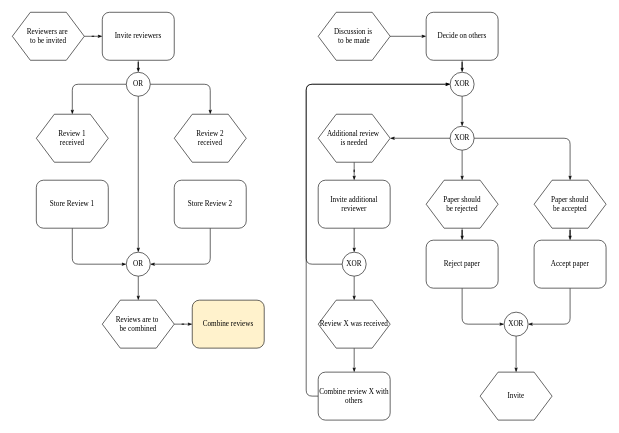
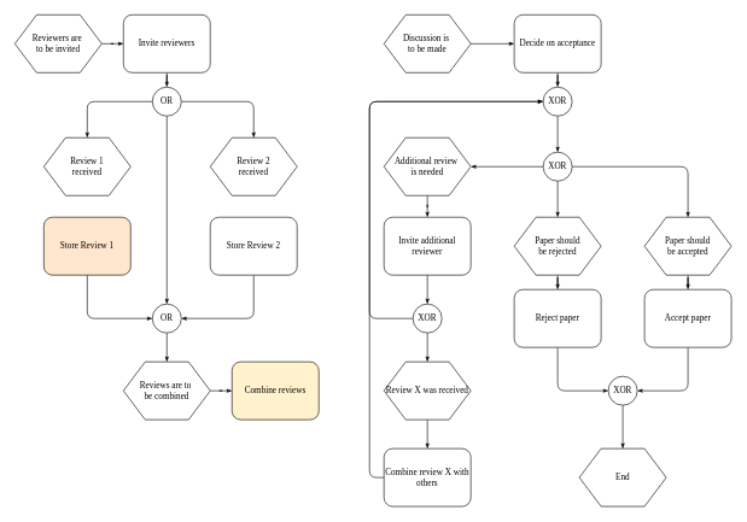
  <mxCell id="0" />
  <mxCell id="1" parent="0" />
  <mxCell id="2" style="edgeStyle=orthogonalEdgeStyle;rounded=1;html=1;labelBackgroundColor=none;startArrow=none;startFill=0;startSize=5;endArrow=classicThin;endFill=1;endSize=5;jettySize=auto;orthogonalLoop=1;strokeWidth=1;fontFamily=Verdana;fontSize=8" parent="1" source="3" target="5" edge="1"><mxGeometry relative="1" as="geometry" /></mxCell>
  <mxCell id="3" value="Reviewers are&amp;nbsp;&lt;div&gt;to&amp;nbsp;&lt;span&gt;be invited&lt;/span&gt;&lt;/div&gt;" style="shape=hexagon;perimeter=hexagonPerimeter;whiteSpace=wrap;html=1;rounded=0;shadow=0;labelBackgroundColor=none;strokeWidth=1;fontFamily=Verdana;fontSize=12;align=center;" parent="1" vertex="1"><mxGeometry x="20" y="20" width="120" height="80" as="geometry" /></mxCell>
  <mxCell id="4" style="edgeStyle=orthogonalEdgeStyle;rounded=1;html=1;labelBackgroundColor=none;startArrow=none;startFill=0;startSize=5;endArrow=classicThin;endFill=1;endSize=5;jettySize=auto;orthogonalLoop=1;strokeWidth=1;fontFamily=Verdana;fontSize=8" parent="1" source="5" target="9" edge="1"><mxGeometry relative="1" as="geometry" /></mxCell>
  <mxCell id="5" value="Invite reviewers" style="rounded=1;whiteSpace=wrap;html=1;shadow=0;labelBackgroundColor=none;strokeWidth=1;fontFamily=Verdana;fontSize=12;align=center;" parent="1" vertex="1"><mxGeometry x="170" y="20" width="120" height="80" as="geometry" /></mxCell>
  <mxCell id="6" style="edgeStyle=orthogonalEdgeStyle;rounded=1;html=1;labelBackgroundColor=none;startArrow=none;startFill=0;startSize=5;endArrow=classicThin;endFill=1;endSize=5;jettySize=auto;orthogonalLoop=1;strokeWidth=1;fontFamily=Verdana;fontSize=8" parent="1" source="9" target="11" edge="1"><mxGeometry relative="1" as="geometry" /></mxCell>
  <mxCell id="7" style="edgeStyle=orthogonalEdgeStyle;rounded=1;html=1;labelBackgroundColor=none;startArrow=none;startFill=0;startSize=5;endArrow=classicThin;endFill=1;endSize=5;jettySize=auto;orthogonalLoop=1;strokeWidth=1;fontFamily=Verdana;fontSize=8" parent="1" source="9" target="10" edge="1"><mxGeometry relative="1" as="geometry" /></mxCell>
  <mxCell id="8" style="edgeStyle=orthogonalEdgeStyle;rounded=1;html=1;labelBackgroundColor=none;startArrow=none;startFill=0;startSize=5;endArrow=classicThin;endFill=1;endSize=5;jettySize=auto;orthogonalLoop=1;strokeWidth=1;fontFamily=Verdana;fontSize=12" parent="1" source="9" target="17" edge="1"><mxGeometry relative="1" as="geometry" /></mxCell>
  <mxCell id="9" value="OR" style="ellipse;whiteSpace=wrap;html=1;rounded=1;shadow=0;labelBackgroundColor=none;strokeWidth=1;fontFamily=Verdana;fontSize=12;align=center;" parent="1" vertex="1"><mxGeometry x="210" y="120" width="40" height="40" as="geometry" /></mxCell>
  <mxCell id="10" value="Review 1&lt;div&gt;received&lt;/div&gt;" style="shape=hexagon;perimeter=hexagonPerimeter;whiteSpace=wrap;html=1;rounded=0;shadow=0;labelBackgroundColor=none;strokeWidth=1;fontFamily=Verdana;fontSize=12;align=center;" parent="1" vertex="1"><mxGeometry x="60" y="190" width="120" height="80" as="geometry" /></mxCell>
  <mxCell id="11" value="Review 2&lt;div&gt;received&lt;/div&gt;" style="shape=hexagon;perimeter=hexagonPerimeter;whiteSpace=wrap;html=1;rounded=0;shadow=0;labelBackgroundColor=none;strokeWidth=1;fontFamily=Verdana;fontSize=12;align=center;" parent="1" vertex="1"><mxGeometry x="290" y="190" width="120" height="80" as="geometry" /></mxCell>
  <mxCell id="12" style="edgeStyle=orthogonalEdgeStyle;rounded=1;html=1;labelBackgroundColor=none;startArrow=none;startFill=0;startSize=5;endArrow=classicThin;endFill=1;endSize=5;jettySize=auto;orthogonalLoop=1;strokeWidth=1;fontFamily=Verdana;fontSize=8" parent="1" source="13" target="17" edge="1"><mxGeometry relative="1" as="geometry"><Array as="points"><mxPoint x="120" y="440" /></Array></mxGeometry></mxCell>
- <mxCell id="13" value="Store Review 1" style="rounded=1;whiteSpace=wrap;html=1;shadow=0;labelBackgroundColor=none;strokeWidth=1;fontFamily=Verdana;fontSize=12;align=center;" parent="1" vertex="1"><mxGeometry x="60" y="300" width="120" height="80" as="geometry" /></mxCell>
+ <mxCell id="13" value="Store Review 1" style="rounded=1;whiteSpace=wrap;html=1;shadow=0;labelBackgroundColor=none;strokeWidth=1;fontFamily=Verdana;fontSize=12;align=center;fillColor=#ffe6cc;" parent="1" vertex="1"><mxGeometry x="60" y="300" width="120" height="80" as="geometry" /></mxCell>
  <mxCell id="14" style="edgeStyle=orthogonalEdgeStyle;rounded=1;html=1;labelBackgroundColor=none;startArrow=none;startFill=0;startSize=5;endArrow=classicThin;endFill=1;endSize=5;jettySize=auto;orthogonalLoop=1;strokeWidth=1;fontFamily=Verdana;fontSize=8" parent="1" source="15" target="17" edge="1"><mxGeometry relative="1" as="geometry"><Array as="points"><mxPoint x="350" y="440" /></Array></mxGeometry></mxCell>
  <mxCell id="15" value="Store Review 2" style="rounded=1;whiteSpace=wrap;html=1;shadow=0;labelBackgroundColor=none;strokeWidth=1;fontFamily=Verdana;fontSize=12;align=center;" parent="1" vertex="1"><mxGeometry x="290" y="300" width="120" height="80" as="geometry" /></mxCell>
  <mxCell id="16" style="edgeStyle=orthogonalEdgeStyle;rounded=1;html=1;labelBackgroundColor=none;startArrow=none;startFill=0;startSize=5;endArrow=classicThin;endFill=1;endSize=5;jettySize=auto;orthogonalLoop=1;strokeWidth=1;fontFamily=Verdana;fontSize=8" parent="1" source="17" target="19" edge="1"><mxGeometry relative="1" as="geometry" /></mxCell>
  <mxCell id="17" value="OR" style="ellipse;whiteSpace=wrap;html=1;rounded=1;shadow=0;labelBackgroundColor=none;strokeWidth=1;fontFamily=Verdana;fontSize=12;align=center;" parent="1" vertex="1"><mxGeometry x="210" y="420" width="40" height="40" as="geometry" /></mxCell>
  <mxCell id="18" style="edgeStyle=orthogonalEdgeStyle;rounded=1;html=1;labelBackgroundColor=none;startArrow=none;startFill=0;startSize=5;endArrow=classicThin;endFill=1;endSize=5;jettySize=auto;orthogonalLoop=1;strokeWidth=1;fontFamily=Verdana;fontSize=8" parent="1" source="19" target="20" edge="1"><mxGeometry relative="1" as="geometry" /></mxCell>
  <mxCell id="19" value="Reviews are to&amp;nbsp;&lt;div&gt;be combined&lt;/div&gt;" style="shape=hexagon;perimeter=hexagonPerimeter;whiteSpace=wrap;html=1;rounded=0;shadow=0;labelBackgroundColor=none;strokeWidth=1;fontFamily=Verdana;fontSize=12;align=center;" parent="1" vertex="1"><mxGeometry x="170" y="500" width="120" height="80" as="geometry" /></mxCell>
  <mxCell id="20" value="Combine reviews" style="rounded=1;whiteSpace=wrap;html=1;shadow=0;labelBackgroundColor=none;strokeWidth=1;fontFamily=Verdana;fontSize=12;align=center;fillColor=#fff2cc;" parent="1" vertex="1"><mxGeometry x="320" y="500" width="120" height="80" as="geometry" /></mxCell>
  <mxCell id="21" style="edgeStyle=orthogonalEdgeStyle;rounded=1;html=1;labelBackgroundColor=none;startArrow=none;startFill=0;startSize=5;endArrow=classicThin;endFill=1;endSize=5;jettySize=auto;orthogonalLoop=1;strokeWidth=1;fontFamily=Verdana;fontSize=8" parent="1" source="22" target="24" edge="1"><mxGeometry relative="1" as="geometry" /></mxCell>
  <mxCell id="22" value="Discussion is&amp;nbsp;&lt;div&gt;to be made&lt;/div&gt;" style="shape=hexagon;perimeter=hexagonPerimeter;whiteSpace=wrap;html=1;rounded=0;shadow=0;labelBackgroundColor=none;strokeWidth=1;fontFamily=Verdana;fontSize=12;align=center;" parent="1" vertex="1"><mxGeometry x="530" y="20" width="120" height="80" as="geometry" /></mxCell>
  <mxCell id="23" style="edgeStyle=orthogonalEdgeStyle;rounded=1;html=1;labelBackgroundColor=none;startArrow=none;startFill=0;startSize=5;endArrow=classicThin;endFill=1;endSize=5;jettySize=auto;orthogonalLoop=1;strokeWidth=1;fontFamily=Verdana;fontSize=8" parent="1" source="24" target="26" edge="1"><mxGeometry relative="1" as="geometry" /></mxCell>
- <mxCell id="24" value="Decide on others" style="rounded=1;whiteSpace=wrap;html=1;shadow=0;labelBackgroundColor=none;strokeWidth=1;fontFamily=Verdana;fontSize=12;align=center;" parent="1" vertex="1"><mxGeometry x="710" y="20" width="120" height="80" as="geometry" /></mxCell>
+ <mxCell id="24" value="Decide on acceptance" style="rounded=1;whiteSpace=wrap;html=1;shadow=0;labelBackgroundColor=none;strokeWidth=1;fontFamily=Verdana;fontSize=12;align=center;" parent="1" vertex="1"><mxGeometry x="710" y="20" width="120" height="80" as="geometry" /></mxCell>
  <mxCell id="25" style="edgeStyle=orthogonalEdgeStyle;rounded=1;html=1;labelBackgroundColor=none;startArrow=none;startFill=0;startSize=5;endArrow=classicThin;endFill=1;endSize=5;jettySize=auto;orthogonalLoop=1;strokeColor=#000000;strokeWidth=1;fontFamily=Verdana;fontSize=8;fontColor=#000000;" parent="1" source="26" target="32" edge="1"><mxGeometry relative="1" as="geometry" /></mxCell>
  <mxCell id="26" value="XOR" style="ellipse;whiteSpace=wrap;html=1;rounded=1;shadow=0;labelBackgroundColor=none;strokeWidth=1;fontFamily=Verdana;fontSize=12;align=center;" parent="1" vertex="1"><mxGeometry x="750" y="120" width="40" height="40" as="geometry" /></mxCell>
  <mxCell id="27" style="edgeStyle=orthogonalEdgeStyle;rounded=1;html=1;labelBackgroundColor=none;startArrow=none;startFill=0;startSize=5;endArrow=classicThin;endFill=1;endSize=5;jettySize=auto;orthogonalLoop=1;strokeWidth=1;fontFamily=Verdana;fontSize=8" parent="1" source="28" target="34" edge="1"><mxGeometry relative="1" as="geometry" /></mxCell>
  <mxCell id="28" value="Additional review&amp;nbsp;&lt;div&gt;is needed&lt;/div&gt;" style="shape=hexagon;perimeter=hexagonPerimeter;whiteSpace=wrap;html=1;rounded=0;shadow=0;labelBackgroundColor=none;strokeWidth=1;fontFamily=Verdana;fontSize=12;align=center;" parent="1" vertex="1"><mxGeometry x="530" y="190" width="120" height="80" as="geometry" /></mxCell>
  <mxCell id="29" style="edgeStyle=orthogonalEdgeStyle;rounded=1;html=1;labelBackgroundColor=none;startArrow=none;startFill=0;startSize=5;endArrow=classicThin;endFill=1;endSize=5;jettySize=auto;orthogonalLoop=1;strokeColor=#000000;strokeWidth=1;fontFamily=Verdana;fontSize=8;fontColor=#000000;" parent="1" source="32" target="36" edge="1"><mxGeometry relative="1" as="geometry" /></mxCell>
  <mxCell id="30" style="edgeStyle=orthogonalEdgeStyle;rounded=1;html=1;labelBackgroundColor=none;startArrow=none;startFill=0;startSize=5;endArrow=classicThin;endFill=1;endSize=5;jettySize=auto;orthogonalLoop=1;strokeColor=#000000;strokeWidth=1;fontFamily=Verdana;fontSize=8;fontColor=#000000;" parent="1" source="32" target="38" edge="1"><mxGeometry relative="1" as="geometry" /></mxCell>
  <mxCell id="31" style="edgeStyle=orthogonalEdgeStyle;rounded=1;html=1;labelBackgroundColor=none;startArrow=none;startFill=0;startSize=5;endArrow=classicThin;endFill=1;endSize=5;jettySize=auto;orthogonalLoop=1;strokeColor=#000000;strokeWidth=1;fontFamily=Verdana;fontSize=8;fontColor=#000000;" parent="1" source="32" target="28" edge="1"><mxGeometry relative="1" as="geometry" /></mxCell>
  <mxCell id="32" value="XOR" style="ellipse;whiteSpace=wrap;html=1;rounded=1;shadow=0;labelBackgroundColor=none;strokeWidth=1;fontFamily=Verdana;fontSize=12;align=center;" parent="1" vertex="1"><mxGeometry x="750" y="210" width="40" height="40" as="geometry" /></mxCell>
  <mxCell id="33" style="edgeStyle=orthogonalEdgeStyle;rounded=1;html=1;labelBackgroundColor=none;startArrow=none;startFill=0;startSize=5;endArrow=classicThin;endFill=1;endSize=5;jettySize=auto;orthogonalLoop=1;strokeWidth=1;fontFamily=Verdana;fontSize=8" parent="1" source="34" target="41" edge="1"><mxGeometry relative="1" as="geometry" /></mxCell>
  <mxCell id="34" value="Invite additional reviewer" style="rounded=1;whiteSpace=wrap;html=1;shadow=0;labelBackgroundColor=none;strokeWidth=1;fontFamily=Verdana;fontSize=12;align=center;" parent="1" vertex="1"><mxGeometry x="530" y="300" width="120" height="80" as="geometry" /></mxCell>
  <mxCell id="35" style="edgeStyle=orthogonalEdgeStyle;rounded=1;html=1;labelBackgroundColor=none;startArrow=none;startFill=0;startSize=5;endArrow=classicThin;endFill=1;endSize=5;jettySize=auto;orthogonalLoop=1;strokeWidth=1;fontFamily=Verdana;fontSize=8" parent="1" source="36" target="43" edge="1"><mxGeometry relative="1" as="geometry" /></mxCell>
  <mxCell id="36" value="Paper should&lt;div&gt;be rejected&lt;/div&gt;" style="shape=hexagon;perimeter=hexagonPerimeter;whiteSpace=wrap;html=1;rounded=0;shadow=0;labelBackgroundColor=none;strokeWidth=1;fontFamily=Verdana;fontSize=12;align=center;" parent="1" vertex="1"><mxGeometry x="710" y="300" width="120" height="80" as="geometry" /></mxCell>
  <mxCell id="37" style="edgeStyle=orthogonalEdgeStyle;rounded=1;html=1;labelBackgroundColor=none;startArrow=none;startFill=0;startSize=5;endArrow=classicThin;endFill=1;endSize=5;jettySize=auto;orthogonalLoop=1;strokeWidth=1;fontFamily=Verdana;fontSize=8" parent="1" source="38" target="45" edge="1"><mxGeometry relative="1" as="geometry" /></mxCell>
  <mxCell id="38" value="Paper should&lt;div&gt;be accepted&lt;/div&gt;" style="shape=hexagon;perimeter=hexagonPerimeter;whiteSpace=wrap;html=1;rounded=0;shadow=0;labelBackgroundColor=none;strokeWidth=1;fontFamily=Verdana;fontSize=12;align=center;" parent="1" vertex="1"><mxGeometry x="890" y="300" width="120" height="80" as="geometry" /></mxCell>
  <mxCell id="39" style="edgeStyle=orthogonalEdgeStyle;rounded=1;html=1;labelBackgroundColor=none;startArrow=none;startFill=0;startSize=5;endArrow=classicThin;endFill=1;endSize=5;jettySize=auto;orthogonalLoop=1;strokeWidth=1;fontFamily=Verdana;fontSize=8" parent="1" source="41" target="47" edge="1"><mxGeometry relative="1" as="geometry" /></mxCell>
  <mxCell id="40" style="edgeStyle=orthogonalEdgeStyle;rounded=1;html=1;labelBackgroundColor=none;startArrow=none;startFill=0;startSize=5;endArrow=classicThin;endFill=1;endSize=5;jettySize=auto;orthogonalLoop=1;strokeWidth=1;fontFamily=Verdana;fontSize=8" parent="1" source="41" target="26" edge="1"><mxGeometry relative="1" as="geometry"><Array as="points"><mxPoint x="510" y="440" /><mxPoint x="510" y="140" /></Array></mxGeometry></mxCell>
  <mxCell id="41" value="XOR" style="ellipse;whiteSpace=wrap;html=1;rounded=1;shadow=0;labelBackgroundColor=none;strokeWidth=1;fontFamily=Verdana;fontSize=12;align=center;" parent="1" vertex="1"><mxGeometry x="570" y="420" width="40" height="40" as="geometry" /></mxCell>
  <mxCell id="42" style="edgeStyle=orthogonalEdgeStyle;rounded=1;html=1;labelBackgroundColor=none;startArrow=none;startFill=0;startSize=5;endArrow=classicThin;endFill=1;endSize=5;jettySize=auto;orthogonalLoop=1;strokeWidth=1;fontFamily=Verdana;fontSize=8" parent="1" source="43" target="49" edge="1"><mxGeometry relative="1" as="geometry"><Array as="points"><mxPoint x="770" y="540" /></Array></mxGeometry></mxCell>
  <mxCell id="43" value="Reject paper" style="rounded=1;whiteSpace=wrap;html=1;shadow=0;labelBackgroundColor=none;strokeWidth=1;fontFamily=Verdana;fontSize=12;align=center;" parent="1" vertex="1"><mxGeometry x="710" y="400" width="120" height="80" as="geometry" /></mxCell>
  <mxCell id="44" style="edgeStyle=orthogonalEdgeStyle;rounded=1;html=1;labelBackgroundColor=none;startArrow=none;startFill=0;startSize=5;endArrow=classicThin;endFill=1;endSize=5;jettySize=auto;orthogonalLoop=1;strokeWidth=1;fontFamily=Verdana;fontSize=8" parent="1" source="45" target="49" edge="1"><mxGeometry relative="1" as="geometry"><Array as="points"><mxPoint x="950" y="540" /></Array></mxGeometry></mxCell>
  <mxCell id="45" value="Accept paper" style="rounded=1;whiteSpace=wrap;html=1;shadow=0;labelBackgroundColor=none;strokeWidth=1;fontFamily=Verdana;fontSize=12;align=center;" parent="1" vertex="1"><mxGeometry x="890" y="400" width="120" height="80" as="geometry" /></mxCell>
  <mxCell id="46" style="edgeStyle=orthogonalEdgeStyle;rounded=1;html=1;labelBackgroundColor=none;startArrow=none;startFill=0;startSize=5;endArrow=classicThin;endFill=1;endSize=5;jettySize=auto;orthogonalLoop=1;strokeWidth=1;fontFamily=Verdana;fontSize=8" parent="1" source="47" target="52" edge="1"><mxGeometry relative="1" as="geometry" /></mxCell>
  <mxCell id="47" value="Review X was received" style="shape=hexagon;perimeter=hexagonPerimeter;whiteSpace=wrap;html=1;rounded=0;shadow=0;labelBackgroundColor=none;strokeWidth=1;fontFamily=Verdana;fontSize=12;align=center;" parent="1" vertex="1"><mxGeometry x="530" y="500" width="120" height="80" as="geometry" /></mxCell>
  <mxCell id="48" style="edgeStyle=orthogonalEdgeStyle;rounded=1;html=1;labelBackgroundColor=none;startArrow=none;startFill=0;startSize=5;endArrow=classicThin;endFill=1;endSize=5;jettySize=auto;orthogonalLoop=1;strokeWidth=1;fontFamily=Verdana;fontSize=8" parent="1" source="49" target="50" edge="1"><mxGeometry relative="1" as="geometry" /></mxCell>
  <mxCell id="49" value="XOR" style="ellipse;whiteSpace=wrap;html=1;rounded=1;shadow=0;labelBackgroundColor=none;strokeWidth=1;fontFamily=Verdana;fontSize=12;align=center;" parent="1" vertex="1"><mxGeometry x="840" y="520" width="40" height="40" as="geometry" /></mxCell>
- <mxCell id="50" value="Invite" style="shape=hexagon;perimeter=hexagonPerimeter;whiteSpace=wrap;html=1;rounded=0;shadow=0;labelBackgroundColor=none;strokeWidth=1;fontFamily=Verdana;fontSize=12;align=center;" parent="1" vertex="1"><mxGeometry x="800" y="620" width="120" height="80" as="geometry" /></mxCell>
+ <mxCell id="50" value="End" style="shape=hexagon;perimeter=hexagonPerimeter;whiteSpace=wrap;html=1;rounded=0;shadow=0;labelBackgroundColor=none;strokeWidth=1;fontFamily=Verdana;fontSize=12;align=center;" parent="1" vertex="1"><mxGeometry x="800" y="620" width="120" height="80" as="geometry" /></mxCell>
  <mxCell id="51" style="edgeStyle=orthogonalEdgeStyle;rounded=1;html=1;labelBackgroundColor=none;startArrow=none;startFill=0;startSize=5;endArrow=classicThin;endFill=1;endSize=5;jettySize=auto;orthogonalLoop=1;sstrokeWidth=1;fontFamily=Verdana;fontSize=8" parent="1" source="52" target="26" edge="1"><mxGeometry relative="1" as="geometry"><Array as="points"><mxPoint x="510" y="660" /><mxPoint x="510" y="140" /></Array></mxGeometry></mxCell>
  <mxCell id="52" value="Combine review X with others" style="rounded=1;whiteSpace=wrap;html=1;shadow=0;labelBackgroundColor=none;strokeWidth=1;fontFamily=Verdana;fontSize=12;align=center;" parent="1" vertex="1"><mxGeometry x="530" y="620" width="120" height="80" as="geometry" /></mxCell>
